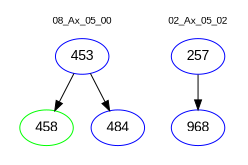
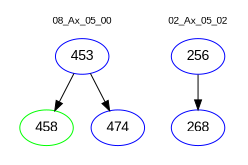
  digraph {
    fontname="Liberation Sans"
    node [color=blue fontname="Liberation Sans"]
    edge [color=black fontname="Liberation Sans"]
    n1 [label=453]
    n2 [color=green label=458]
-   n3 [label=484]
-   n4 [label=257]
-   n5 [label=968]
+   n3 [label=474]
+   n4 [label=256]
+   n5 [label=268]
    subgraph cluster_1 {
      color=white
      fontsize=10
      label="08_Ax_05_00"
      n1
      n2
      n3
    }
    subgraph cluster_2 {
      color=white
      fontsize=10
      label="02_Ax_05_02"
      n4
      n5
    }
    n1 -> n2
    n1 -> n3
    n4 -> n5
  }
